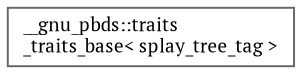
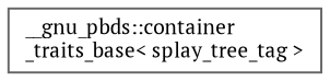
  digraph {
    rankdir=LR
    fontname="PT Serif"
-   n1 [color=grey40 fillcolor=white fontname="PT Serif" fontsize=10 height=0.2 label="__gnu_pbds::traits\l_traits_base\< splay_tree_tag \>" shape=box style=filled width=0.4]
+   n1 [color=grey40 fillcolor=white fontname="PT Serif" fontsize=10 height=0.2 label="__gnu_pbds::container\l_traits_base\< splay_tree_tag \>" shape=box style=filled width=0.4]
  }
